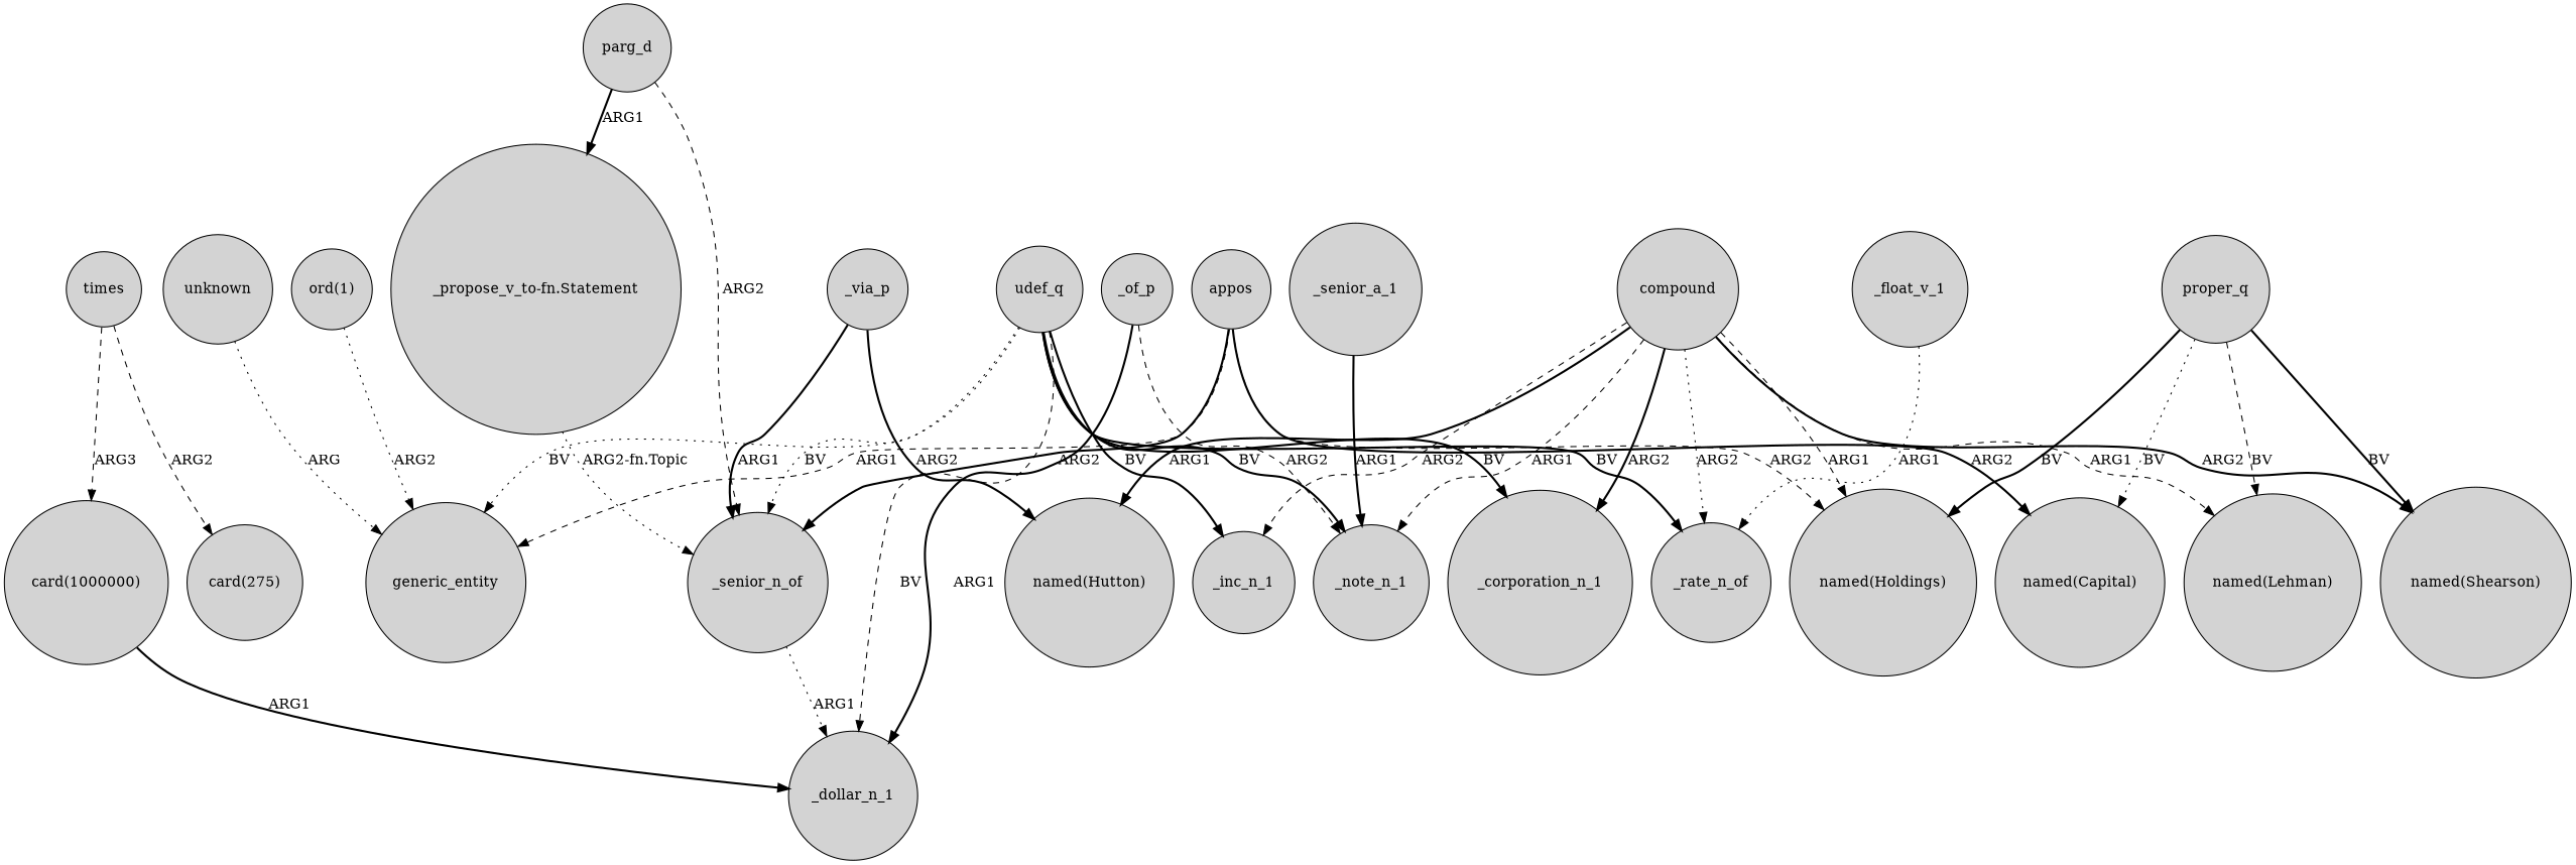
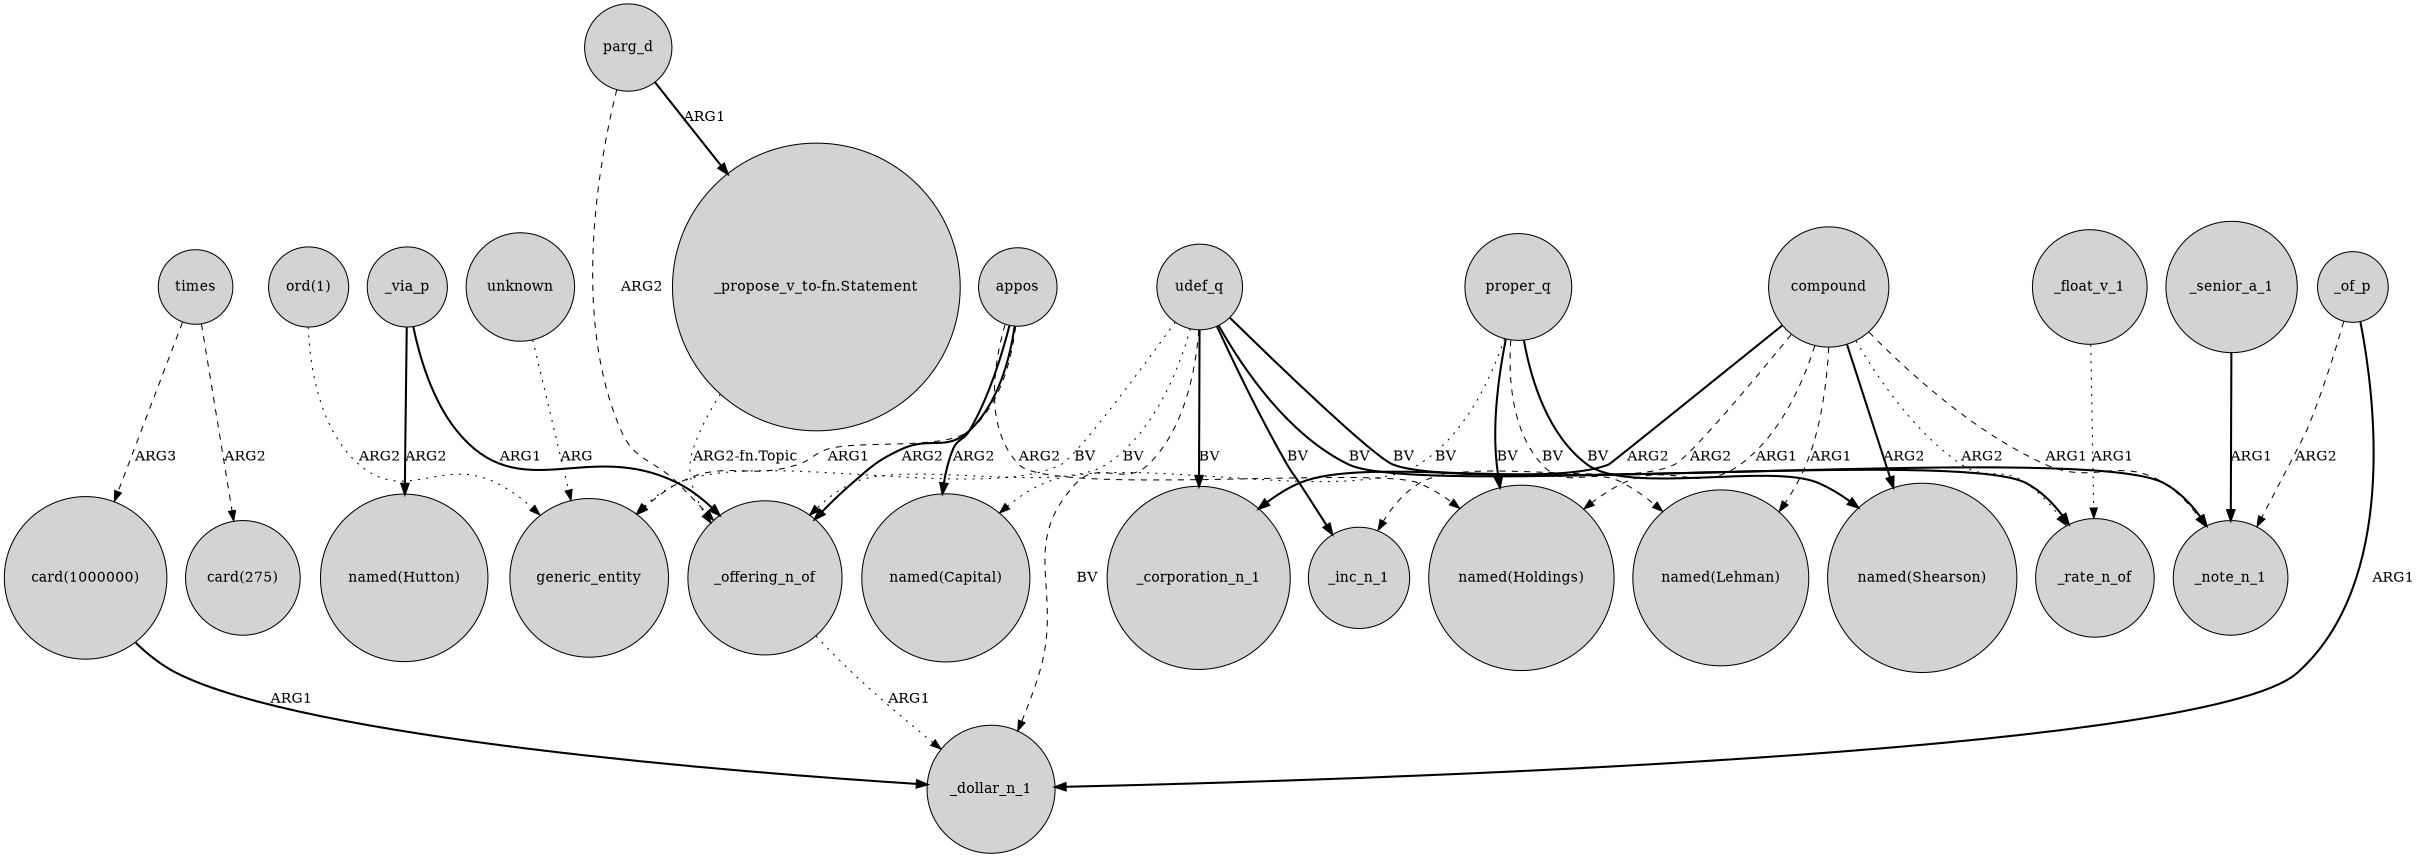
  digraph {
    node [shape=circle style=filled]
    edge [style=bold]
    "ord(1)"
    generic_entity
    "card(1000000)"
    _dollar_n_1
    udef_q
    _inc_n_1
-   _offering_n_of [label=_senior_n_of]
+   _offering_n_of
    _note_n_1
    _rate_n_of
    _corporation_n_1
    proper_q
    "named(Capital)"
    "named(Holdings)"
    "named(Shearson)"
    "named(Lehman)"
    "_propose_v_to-fn.Statement"
    compound
    "named(Hutton)"
    _via_p
    _of_p
    _senior_a_1
    _float_v_1
    times
    "card(275)"
    parg_d
    appos
    unknown
    "ord(1)" -> generic_entity [label=ARG2 style=dotted]
    "card(1000000)" -> _dollar_n_1 [label=ARG1]
    udef_q -> generic_entity [label=BV style=dotted]
    udef_q -> _dollar_n_1 [label=BV style=dashed]
    udef_q -> _inc_n_1 [label=BV]
    udef_q -> _offering_n_of [label=BV style=dotted]
    udef_q -> _note_n_1 [label=BV]
    udef_q -> _rate_n_of [label=BV]
    udef_q -> _corporation_n_1 [label=BV]
    _offering_n_of -> _dollar_n_1 [label=ARG1 style=dotted]
    proper_q -> "named(Capital)" [label=BV style=dotted]
    proper_q -> "named(Holdings)" [label=BV]
    proper_q -> "named(Shearson)" [label=BV]
    proper_q -> "named(Lehman)" [label=BV style=dashed]
    "_propose_v_to-fn.Statement" -> _offering_n_of [label="ARG2-fn.Topic" style=dotted]
    compound -> _inc_n_1 [label=ARG2 style=dashed]
    compound -> _note_n_1 [label=ARG1 style=dashed]
    compound -> _rate_n_of [label=ARG2 style=dotted]
    compound -> _corporation_n_1 [label=ARG2]
    compound -> "named(Holdings)" [label=ARG1 style=dashed]
    compound -> "named(Shearson)" [label=ARG2]
    compound -> "named(Lehman)" [label=ARG1 style=dashed]
-   compound -> "named(Hutton)" [label=ARG1]
    _via_p -> _offering_n_of [label=ARG1]
    _via_p -> "named(Hutton)" [label=ARG2]
    _of_p -> _dollar_n_1 [label=ARG1]
    _of_p -> _note_n_1 [label=ARG2 style=dashed]
    _senior_a_1 -> _note_n_1 [label=ARG1]
    _float_v_1 -> _rate_n_of [label=ARG1 style=dotted]
    times -> "card(1000000)" [label=ARG3 style=dashed]
    times -> "card(275)" [label=ARG2 style=dashed]
    parg_d -> _offering_n_of [label=ARG2 style=dashed]
    parg_d -> "_propose_v_to-fn.Statement" [label=ARG1]
    appos -> generic_entity [label=ARG1 style=dashed]
    appos -> _offering_n_of [label=ARG2]
    appos -> "named(Capital)" [label=ARG2]
    appos -> "named(Holdings)" [label=ARG2 style=dashed]
    unknown -> generic_entity [label=ARG style=dotted]
  }
